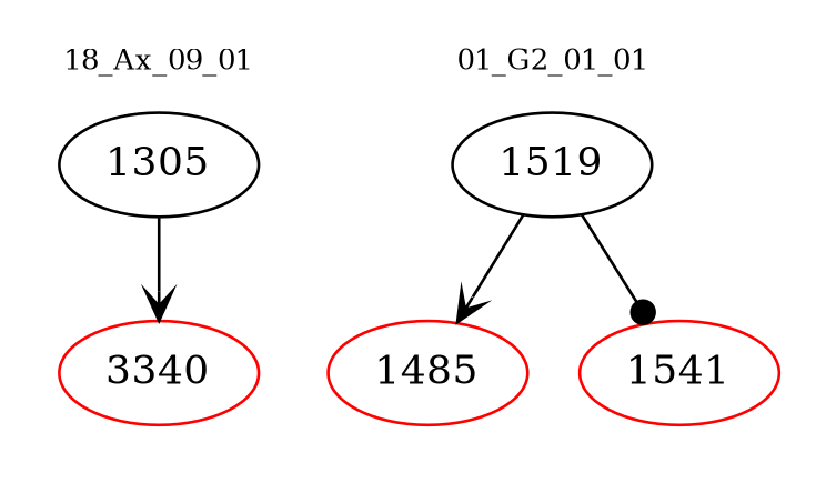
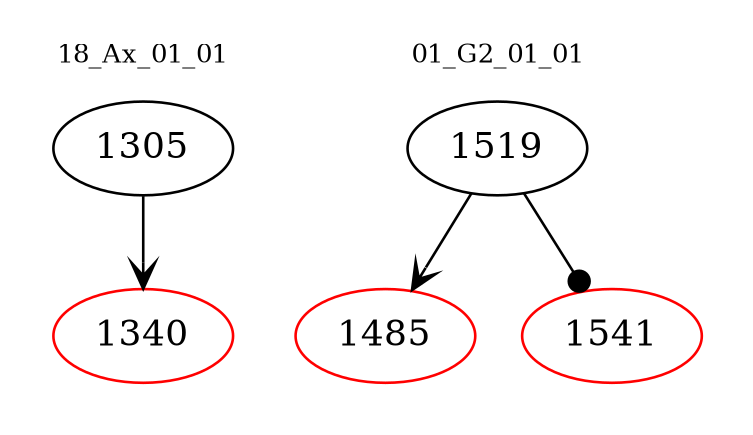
  digraph {
    node [color=red]
    edge [arrowhead=vee color=black]
    n1 [color=black label=1305]
-   n2 [label=3340]
+   n2 [label=1340]
    n3 [color=black label=1519]
    n4 [label=1485]
    n5 [label=1541]
    subgraph cluster_1 {
      color=white
      fontsize=10
-     label="18_Ax_09_01"
+     label="18_Ax_01_01"
      n1
      n2
    }
    subgraph cluster_2 {
      color=white
      fontsize=10
      label="01_G2_01_01"
      n3
      n4
      n5
    }
    n1 -> n2
    n3 -> n4
    n3 -> n5 [arrowhead=dot]
  }
